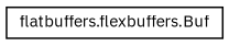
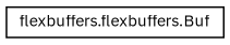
  digraph {
    rankdir=LR
    fontname="IBM Plex Sans"
-   n1 [color=black fillcolor=white fontname="IBM Plex Sans" fontsize=10 height=0.2 label="flatbuffers.flexbuffers.Buf" shape=record style=filled width=0.4]
+   n1 [color=black fillcolor=white fontname="IBM Plex Sans" fontsize=10 height=0.2 label="flexbuffers.flexbuffers.Buf" shape=record style=filled width=0.4]
  }
